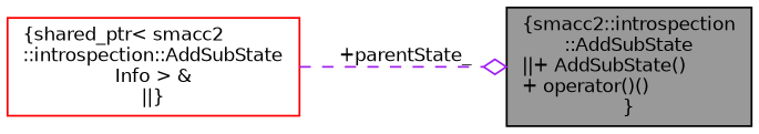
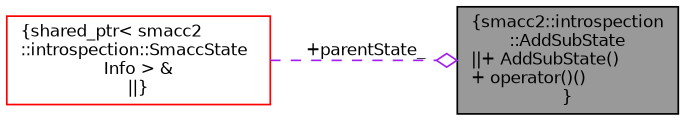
  digraph {
    rankdir=LR
    node [fontname=Helvetica fontsize=10 shape=box style=filled]
    n1 [color=black fillcolor=grey60 fontcolor=black height=0.2 label="{smacc2::introspection\l::AddSubState\n||+ AddSubState()\l+ operator()()\l}" width=0.4]
-   n2 [color=red fillcolor=white height=0.2 label="{shared_ptr\< smacc2\l::introspection::AddSubState\lInfo \> &\n||}" width=0.4]
+   n2 [color=red fillcolor=white height=0.2 label="{shared_ptr\< smacc2\l::introspection::SmaccState\lInfo \> &\n||}" width=0.4]
    n2 -> n1 [arrowhead=odiamond color=purple fontname=Helvetica fontsize=10 label=" +parentState_" labelfontname=Helvetica labelfontsize=10 style=dashed]
  }
